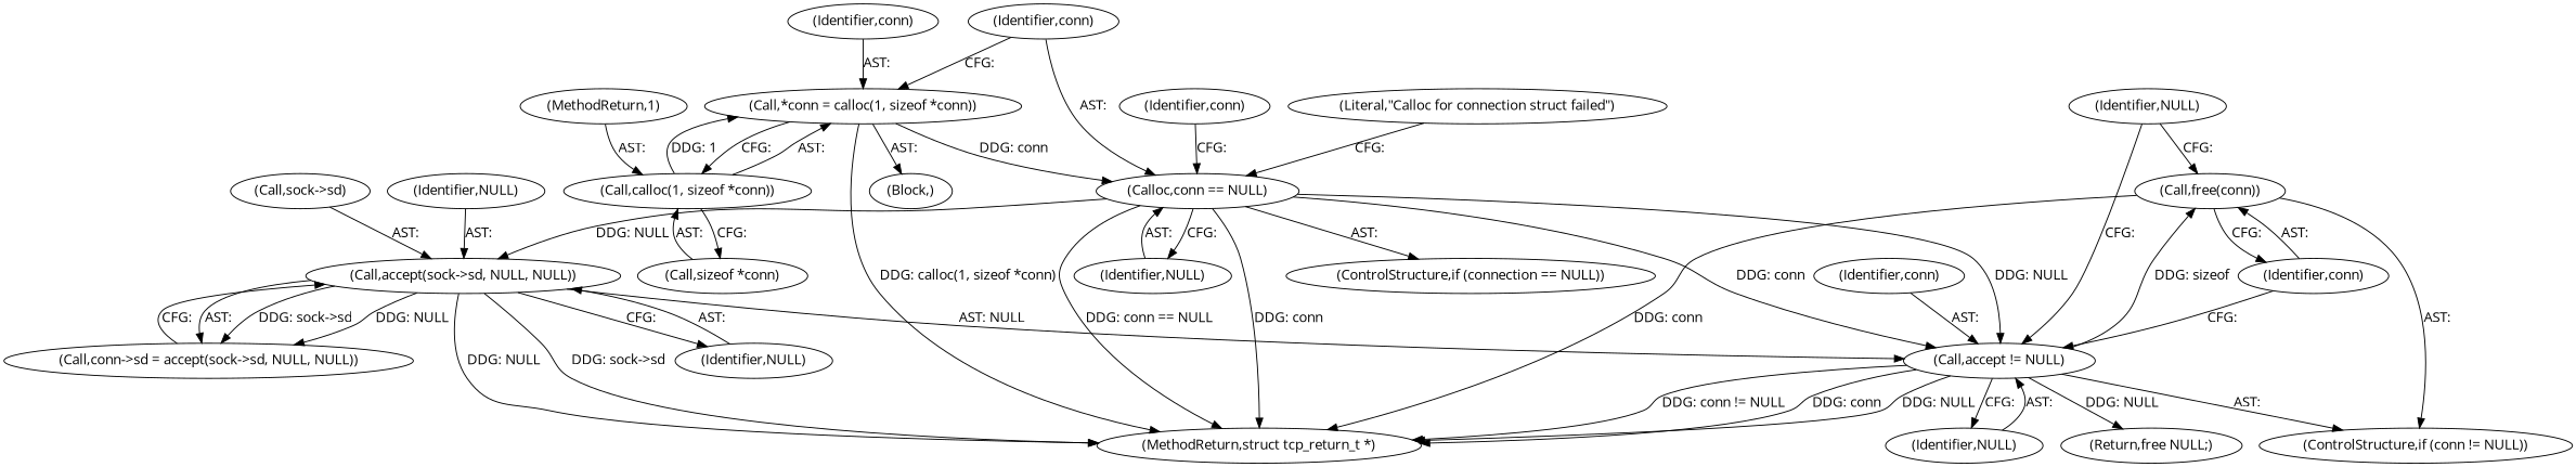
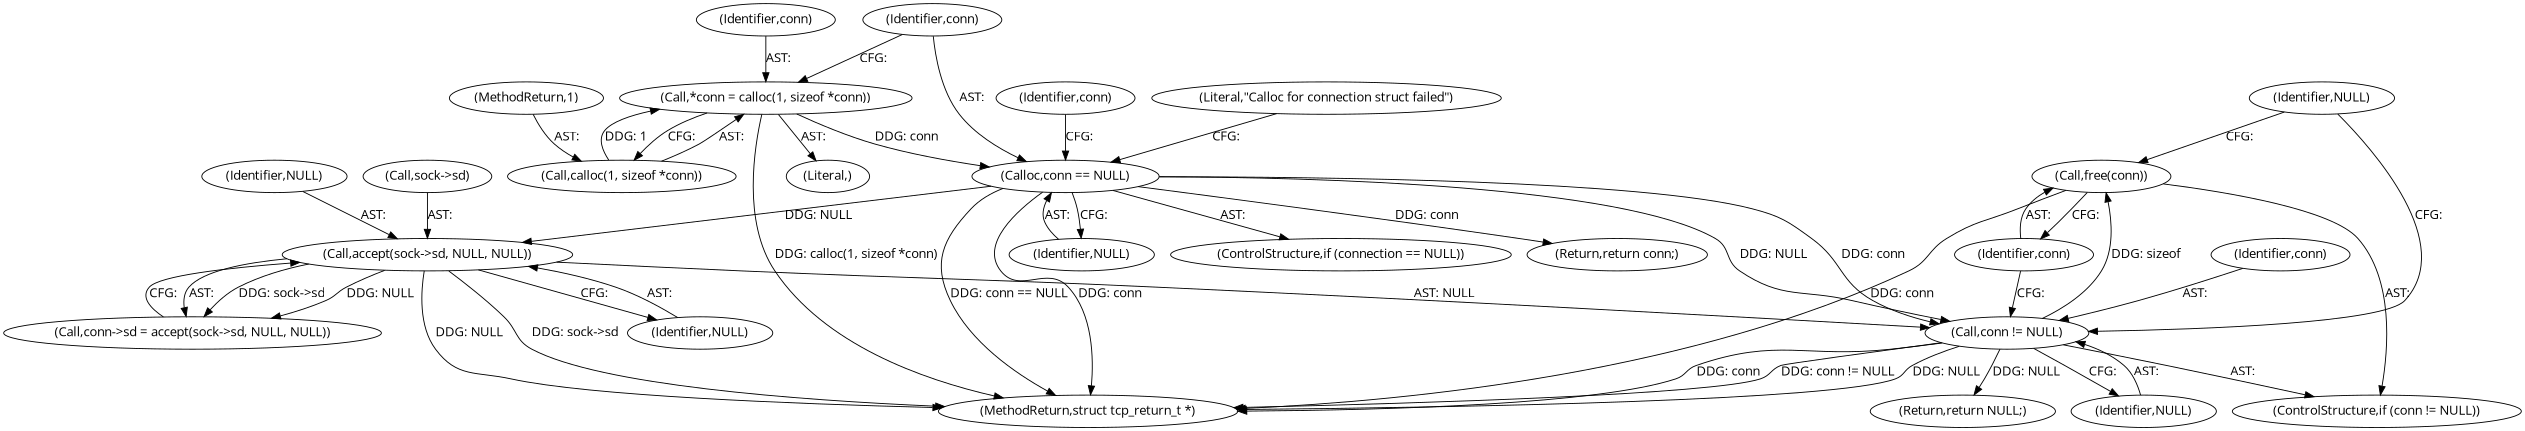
  digraph {
    fontname="Open Sans"
    node [fontname="Open Sans"]
    edge [fontname="Open Sans"]
    n1 [label="(Call,free(conn))"]
    n2 [label="(Identifier,conn)"]
    n3 [label="(MethodReturn,struct tcp_return_t *)"]
    n4 [label="(ControlStructure,if (conn != NULL))"]
-   n5 [label="(Call,accept != NULL)"]
-   n6 [label="(Return,free NULL;)"]
+   n5 [label="(Call,conn != NULL)"]
+   n6 [label="(Return,return NULL;)"]
    n7 [label="(Identifier,NULL)"]
    n8 [label="(Calloc,conn == NULL)"]
    n9 [label="(Call,accept(sock->sd, NULL, NULL))"]
    n10 [label="(Identifier,NULL)"]
    n11 [label="(ControlStructure,if (connection == NULL))"]
+   n12 [label="(Return,return conn;)"]
    n13 [label="(Call,conn->sd = accept(sock->sd, NULL, NULL))"]
    n14 [label="(Identifier,NULL)"]
    n15 [label="(Call,*conn = calloc(1, sizeof *conn))"]
    n16 [label="(Call,calloc(1, sizeof *conn))"]
-   n17 [label="(Block,)"]
-   n18 [label="(Call,sizeof *conn)"]
+   n17 [label="(Literal,)"]
    n19 [label="(Identifier,conn)"]
    n20 [label="(Call,sock->sd)"]
    n21 [label="(MethodReturn,1)"]
    n22 [label="(Identifier,conn)"]
    n23 [label="(Identifier,conn)"]
    n24 [label="(Identifier,NULL)"]
    n25 [label="(Identifier,conn)"]
    n26 [label="(Literal,\"Calloc for connection struct failed\")"]
    n27 [label="(Identifier,NULL)"]
    n1 -> n2 [label="CFG: "]
    n1 -> n3 [label="DDG: conn"]
    n1 -> n4 [label="AST: "]
    n2 -> n1 [label="AST: "]
    n2 -> n5 [label="CFG: "]
    n5 -> n1 [label="DDG: sizeof"]
    n5 -> n3 [label="DDG: conn"]
    n5 -> n3 [label="DDG: conn != NULL"]
    n5 -> n3 [label="DDG: NULL"]
    n5 -> n4 [label="AST: "]
    n5 -> n6 [label="DDG: NULL"]
    n5 -> n7 [label="CFG: "]
    n7 -> n5 [label="AST: "]
    n8 -> n3 [label="DDG: conn == NULL"]
    n8 -> n3 [label="DDG: conn"]
    n8 -> n5 [label="DDG: conn"]
    n8 -> n5 [label="DDG: NULL"]
    n8 -> n9 [label="DDG: NULL"]
    n8 -> n10 [label="CFG: "]
    n8 -> n11 [label="AST: "]
+   n8 -> n12 [label="DDG: conn"]
    n9 -> n3 [label="DDG: NULL"]
    n9 -> n3 [label="DDG: sock->sd"]
    n9 -> n5 [label="AST: NULL"]
    n9 -> n13 [label="AST: "]
    n9 -> n13 [label="DDG: sock->sd"]
    n9 -> n13 [label="DDG: NULL"]
    n9 -> n14 [label="CFG: "]
    n10 -> n8 [label="AST: "]
    n13 -> n9 [label="CFG: "]
    n14 -> n9 [label="AST: "]
    n15 -> n3 [label="DDG: calloc(1, sizeof *conn)"]
    n15 -> n8 [label="DDG: conn"]
    n15 -> n16 [label="CFG: "]
    n15 -> n17 [label="AST: "]
    n16 -> n15 [label="AST: "]
    n16 -> n15 [label="DDG: 1"]
-   n16 -> n18 [label="CFG: "]
-   n18 -> n16 [label="AST: "]
    n19 -> n8 [label="CFG: "]
    n20 -> n9 [label="AST: "]
    n21 -> n16 [label="AST: "]
    n22 -> n8 [label="AST: "]
    n22 -> n15 [label="CFG: "]
    n23 -> n15 [label="AST: "]
    n24 -> n1 [label="CFG: "]
    n24 -> n5 [label="CFG: "]
    n25 -> n5 [label="AST: "]
    n26 -> n8 [label="CFG: "]
    n27 -> n9 [label="AST: "]
  }
